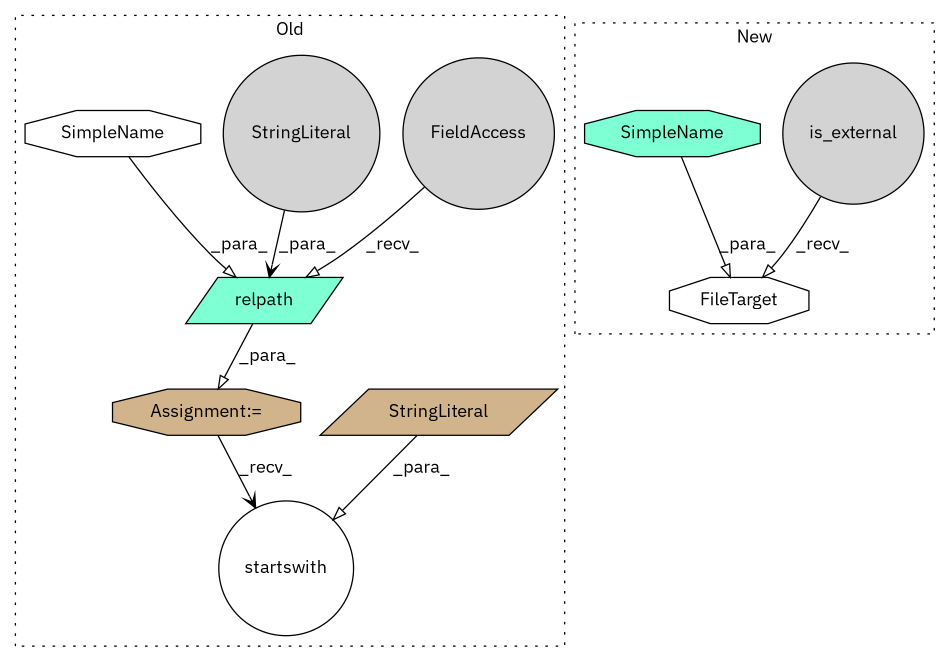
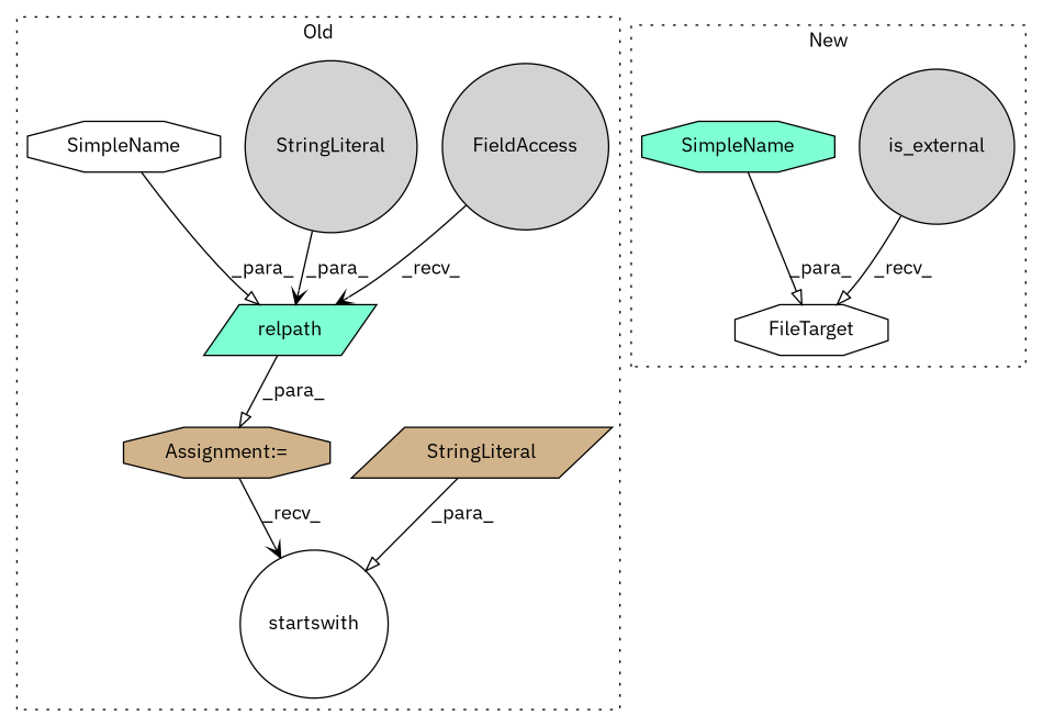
  digraph {
    fontname="IBM Plex Sans"
    node [a=32 fillcolor=white fontname="IBM Plex Sans" l=1 shape=circle style=filled]
    edge [arrowhead=onormal fontname="IBM Plex Sans"]
    n1 [fillcolor=aquamarine l="8,1" label=relpath s="39412,39425" shape=parallelogram]
    n2 [l="11,1" label=startswith s="39448,39463"]
    n3 [a=22 fillcolor=lightgrey l=7 label=FieldAccess s=39404]
    n4 [a=7 fillcolor=tan label="Assignment:=" s=39403 shape=octagon]
    n5 [a=45 fillcolor=lightgrey l=3 label=StringLiteral s=39422]
    n6 [a=45 fillcolor=tan l=4 label=StringLiteral s=39459 shape=parallelogram]
    n7 [a=42 label=SimpleName s=39420 shape=octagon]
    n8 [fillcolor=lightgrey l=13 label=is_external s=39284]
    n9 [l="11,1" label=FileTarget s="39270,39282" shape=octagon]
    n10 [a=42 fillcolor=aquamarine label=SimpleName s=39281 shape=octagon]
    subgraph cluster_1 {
      label=Old
      style=dotted
      n1
      n2
      n3
      n4
      n5
      n6
      n7
    }
    subgraph cluster_2 {
      label=New
      style=dotted
      n8
      n9
      n10
    }
    n1 -> n4 [label=_para_]
-   n3 -> n1 [label=_recv_]
+   n3 -> n1 [arrowhead=vee label=_recv_]
    n4 -> n2 [arrowhead=vee label=_recv_]
    n5 -> n1 [arrowhead=vee label=_para_]
    n6 -> n2 [label=_para_]
    n7 -> n1 [label=_para_]
    n8 -> n9 [label=_recv_]
    n10 -> n9 [label=_para_]
  }
